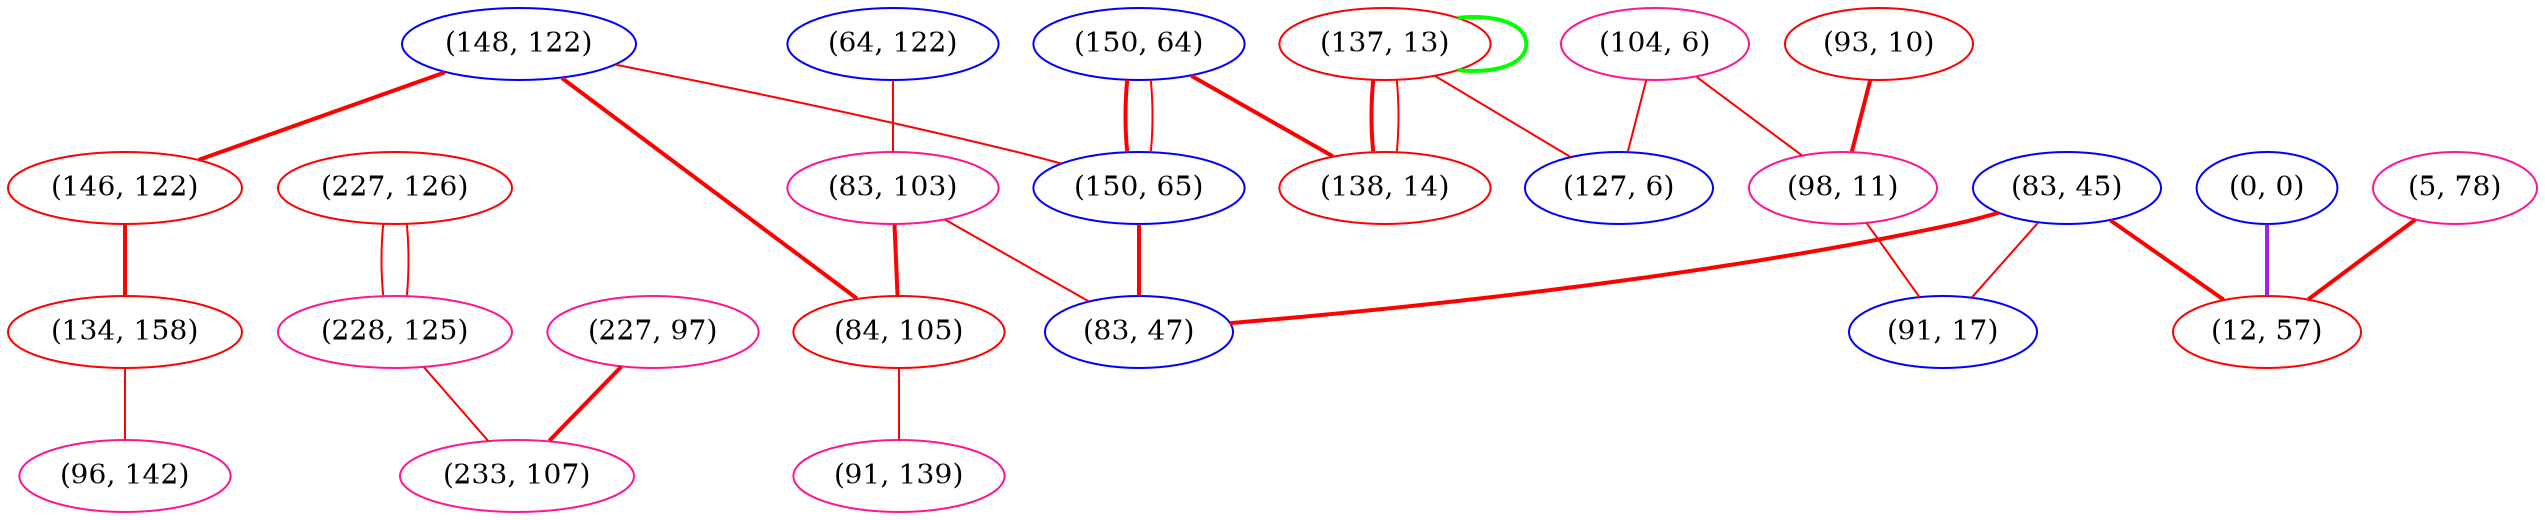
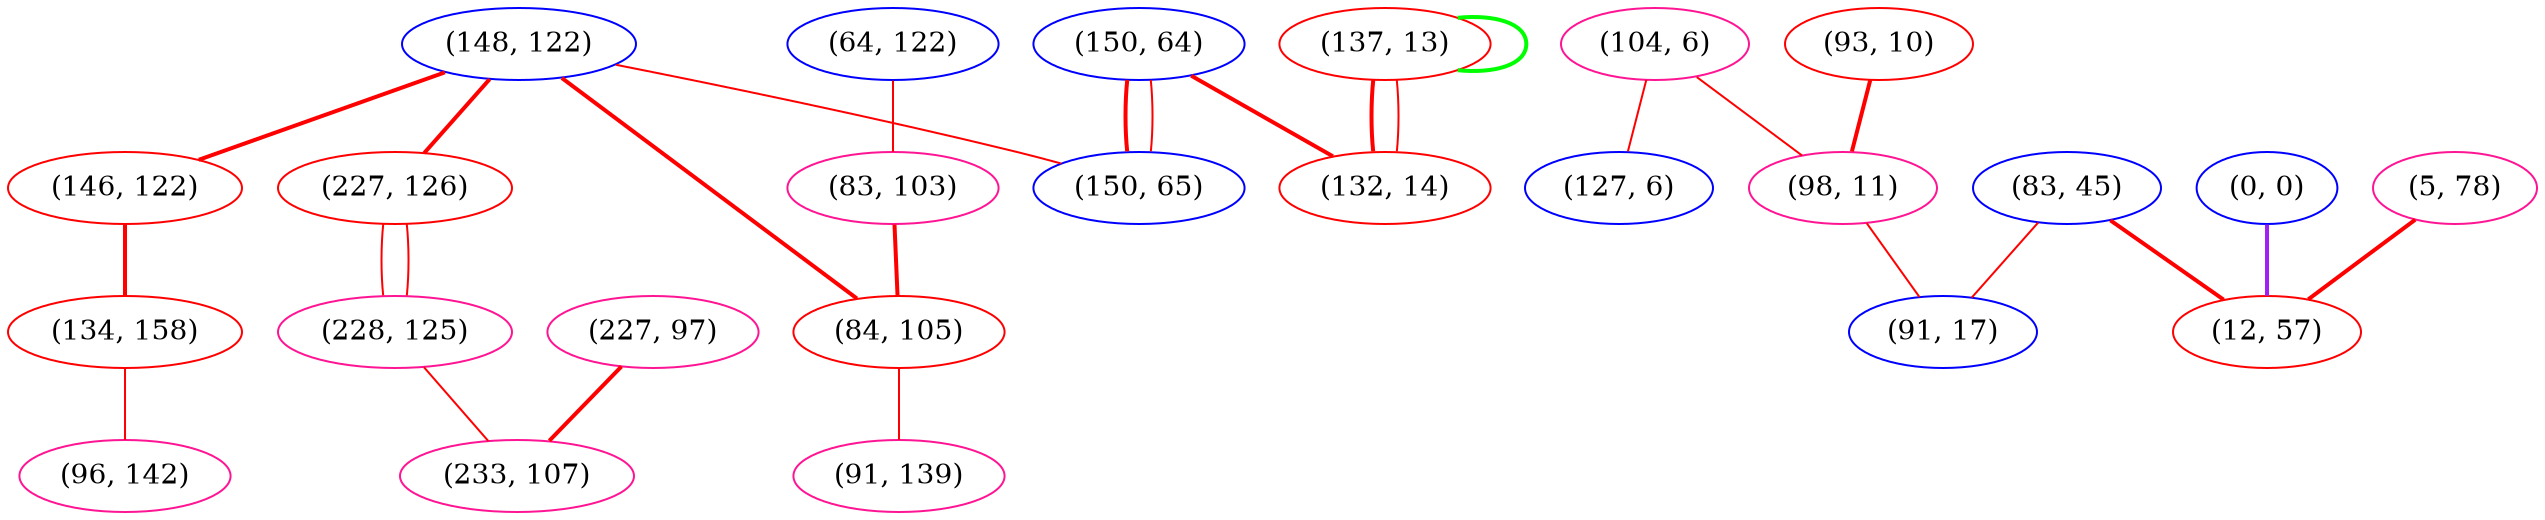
  graph {
    node [color=blue]
    edge [color=red style=bold weight=1]
    "(227, 126)" [color=red]
    "(148, 122)"
    "(146, 122)" [color=red]
    "(150, 65)"
    "(84, 105)" [color=red]
    "(228, 125)" [color=deeppink]
    "(134, 158)" [color=red]
-   "(83, 47)"
    "(233, 107)" [color=deeppink]
    "(104, 6)" [color=deeppink]
    "(98, 11)" [color=deeppink]
    "(127, 6)"
    "(91, 17)"
    "(150, 64)"
-   "(138, 14)" [color=red]
+   "(138, 14)" [color=red label="(132, 14)"]
    "(227, 97)" [color=deeppink]
    "(93, 10)" [color=red]
    "(96, 142)" [color=deeppink]
    "(91, 139)" [color=deeppink]
    "(5, 78)" [color=deeppink]
    "(12, 57)" [color=red]
    n22 [label="(64, 122)"]
    "(83, 103)" [color=deeppink]
    "(83, 45)"
    "(0, 0)"
    "(137, 13)" [color=red]
    "(227, 126)" -- "(228, 125)" [style=solid]
    "(227, 126)" -- "(228, 125)" [style=solid]
+   "(148, 122)" -- "(227, 126)"
    "(148, 122)" -- "(146, 122)"
    "(148, 122)" -- "(150, 65)" [style=solid]
    "(148, 122)" -- "(84, 105)"
    "(146, 122)" -- "(134, 158)"
-   "(150, 65)" -- "(83, 47)"
    "(84, 105)" -- "(91, 139)" [style=solid]
    "(228, 125)" -- "(233, 107)" [style=solid]
    "(134, 158)" -- "(96, 142)" [style=solid]
    "(104, 6)" -- "(98, 11)" [style=solid]
    "(104, 6)" -- "(127, 6)" [style=solid]
    "(98, 11)" -- "(91, 17)" [style=solid]
    "(150, 64)" -- "(150, 65)"
    "(150, 64)" -- "(150, 65)" [style=solid]
    "(150, 64)" -- "(138, 14)"
    "(227, 97)" -- "(233, 107)"
    "(93, 10)" -- "(98, 11)"
    "(5, 78)" -- "(12, 57)"
    n22 -- "(83, 103)" [style=solid]
    "(83, 103)" -- "(84, 105)"
-   "(83, 103)" -- "(83, 47)" [style=solid]
-   "(83, 45)" -- "(83, 47)"
    "(83, 45)" -- "(91, 17)" [style=solid]
    "(83, 45)" -- "(12, 57)"
    "(0, 0)" -- "(12, 57)" [color=purple weight=4]
-   "(137, 13)" -- "(127, 6)" [style=solid]
    "(137, 13)" -- "(138, 14)"
    "(137, 13)" -- "(138, 14)" [style=solid]
    "(137, 13)" -- "(137, 13)" [color=green weight=2]
  }
